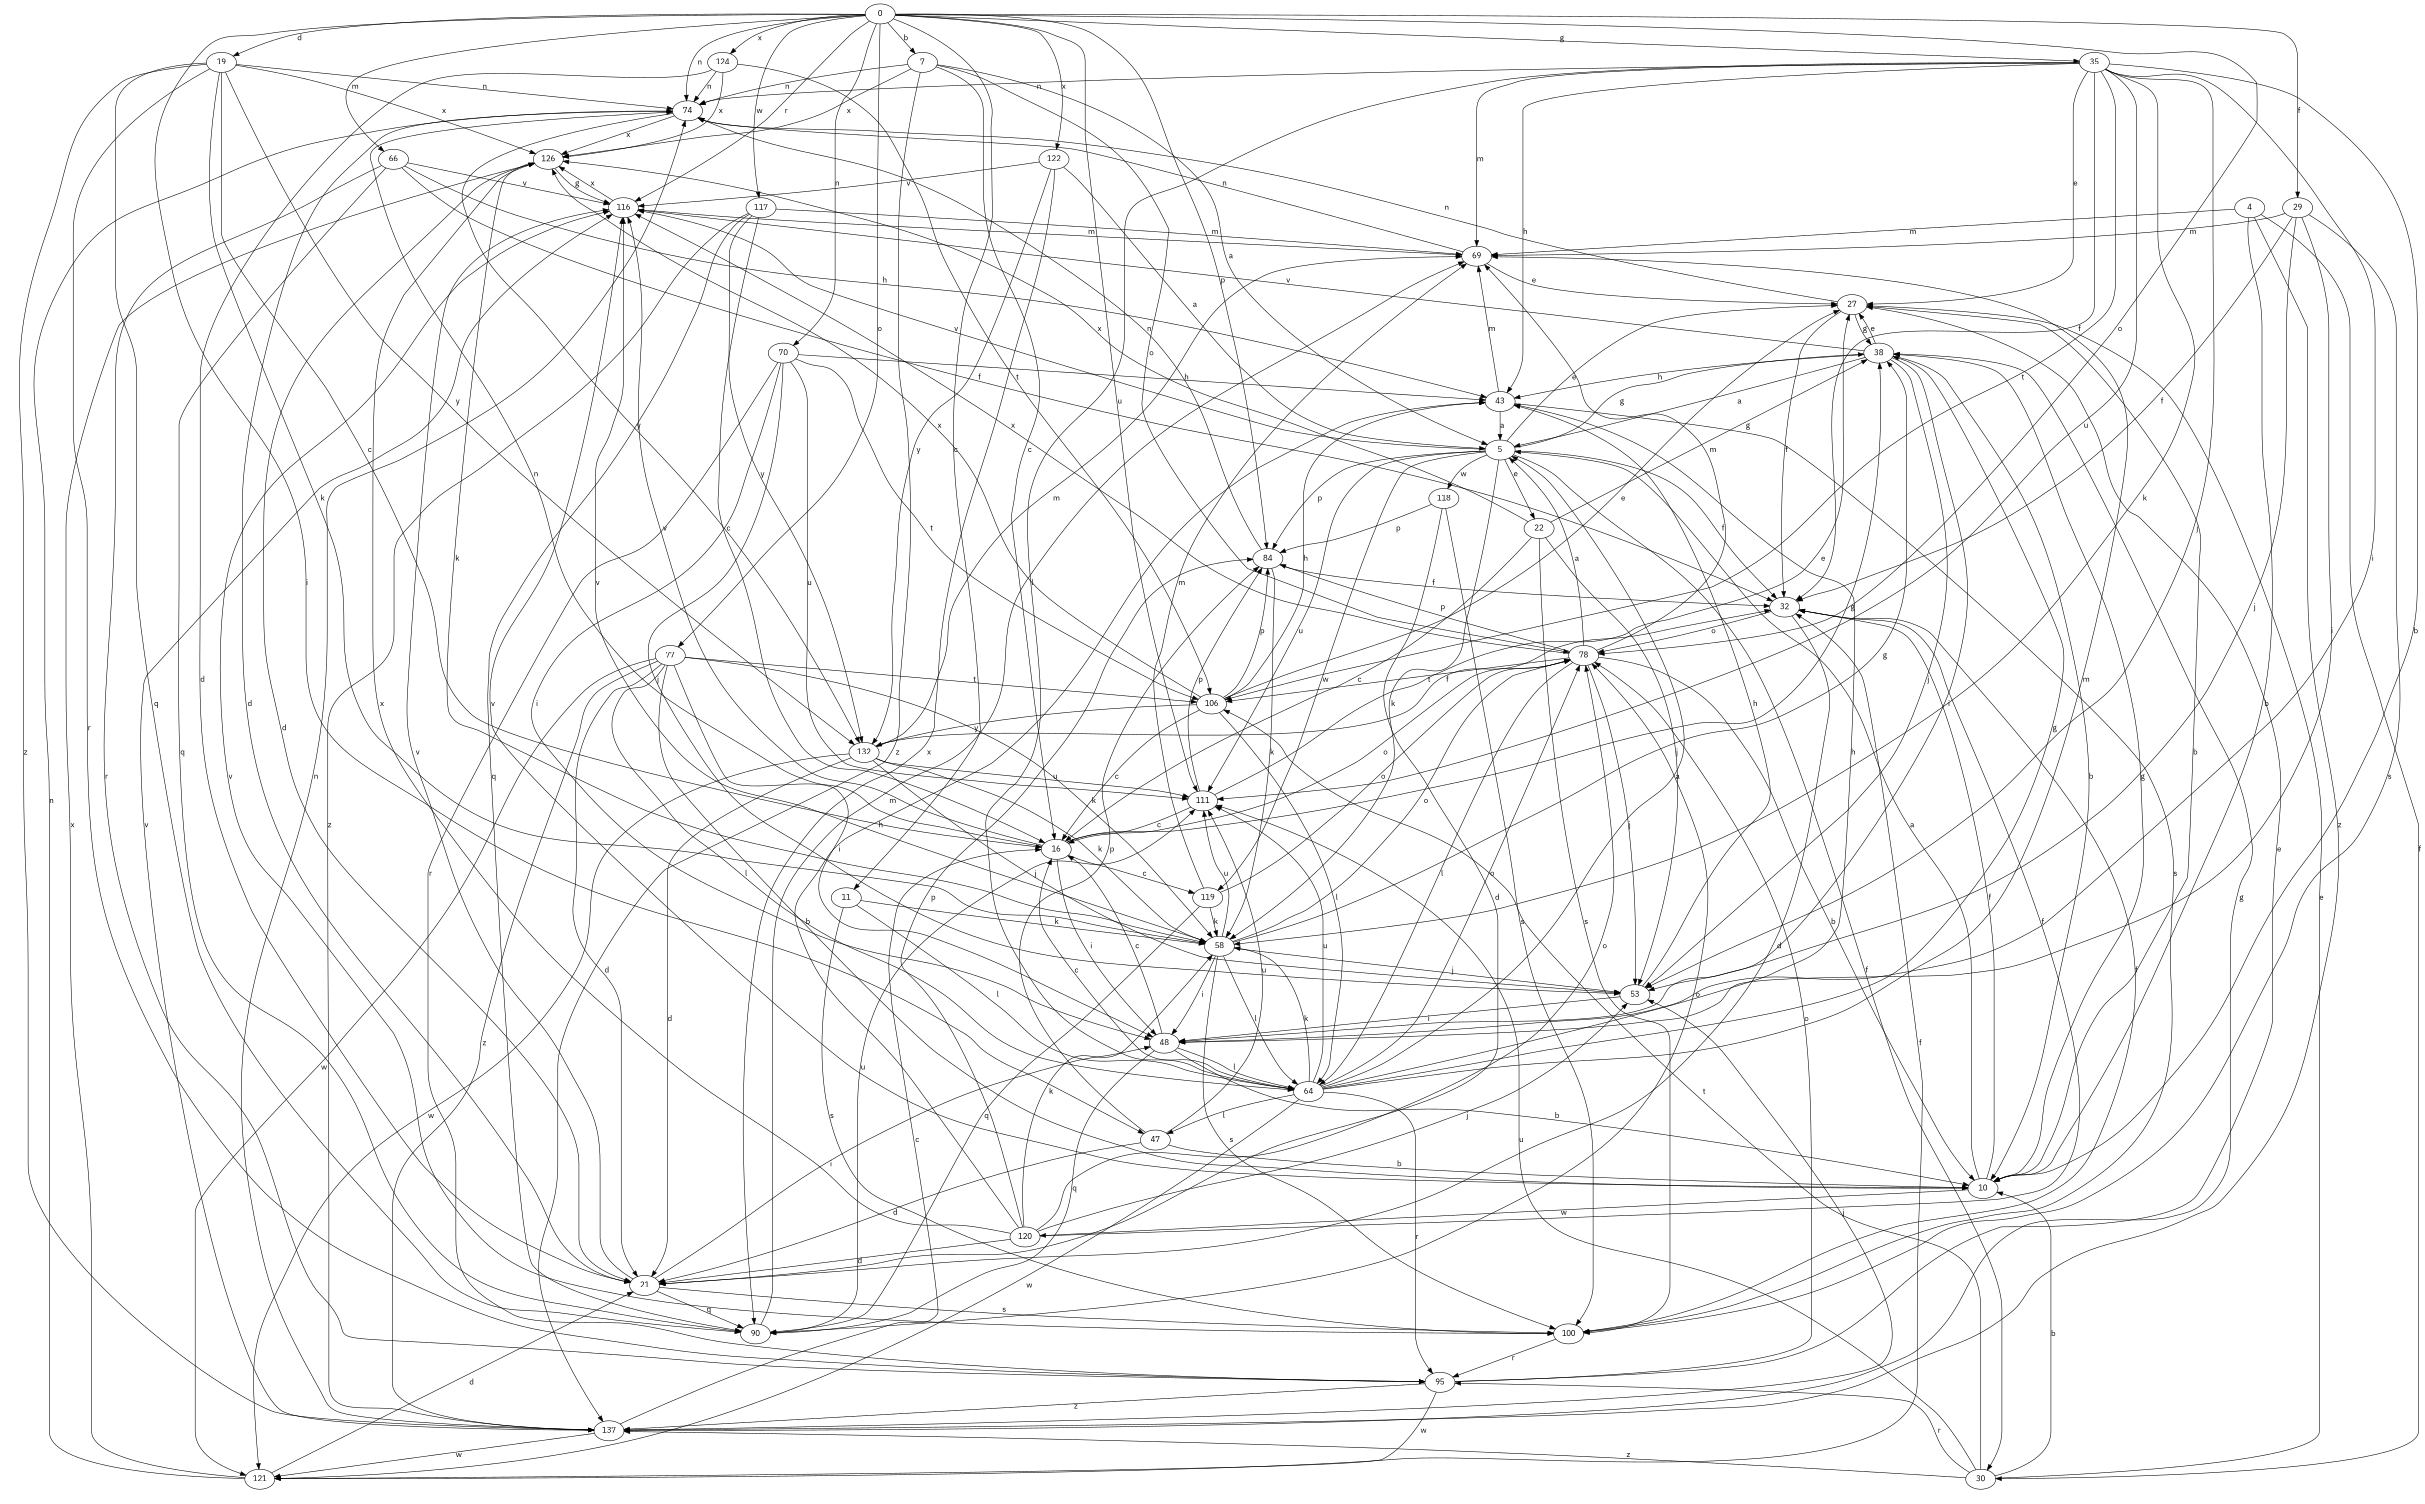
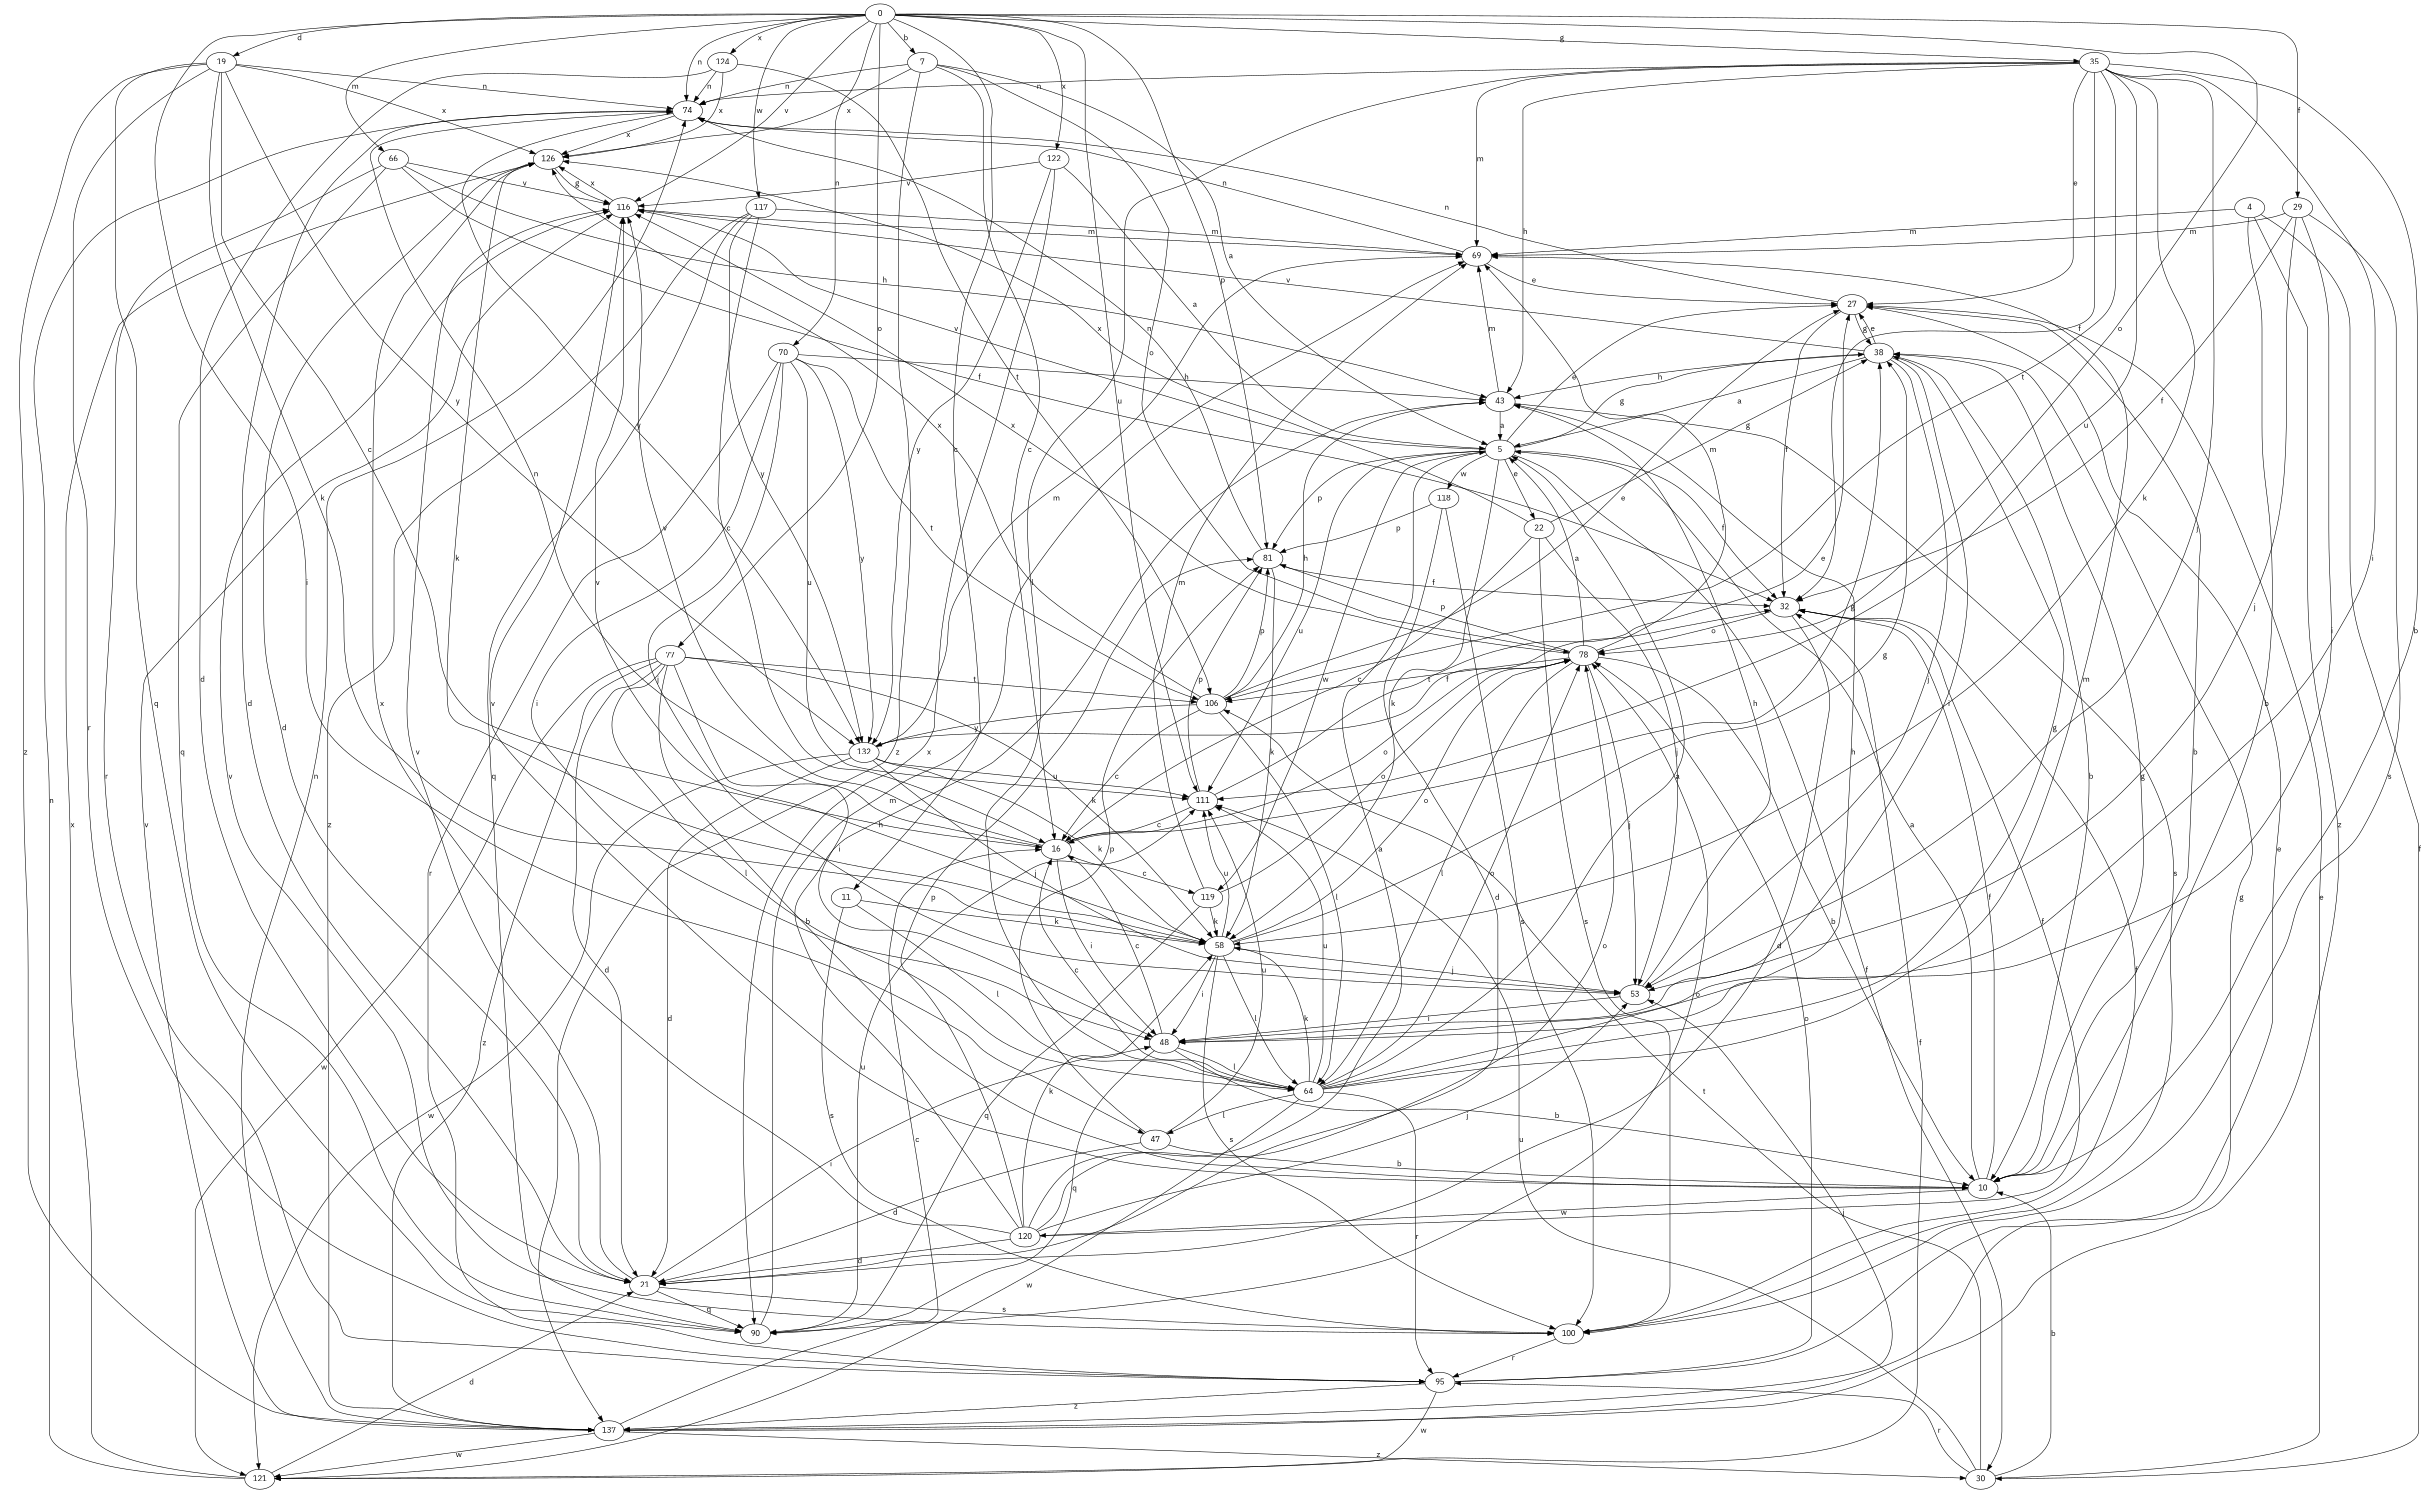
  strict digraph {
    fontname="IBM Plex Sans"
    node [fontname="IBM Plex Sans"]
    edge [fontname="IBM Plex Sans"]
    0
    7
    11
    19
    29
    35
    47
    n8 [label=66]
    70
    74
    77
    78
-   84
+   84 [label=81]
    111
    116
    117
    122
    124
    137
    5
    16
    126
    58
    64
    100
    95
    90
    132
    69
    32
    48
    53
    10
    27
    106
    43
    21
    121
    4
    30
    38
    120
    22
    118
    119
    0 -> 7 [label=b]
    0 -> 11 [label=c]
    0 -> 19 [label=d]
    0 -> 29 [label=f]
    0 -> 35 [label=g]
    0 -> 47 [label=i]
    0 -> n8 [label=m]
    0 -> 70 [label=n]
    0 -> 74 [label=n]
    0 -> 77 [label=o]
    0 -> 78 [label=o]
    0 -> 84 [label=p]
    0 -> 111 [label=u]
-   0 -> 116 [label=r]
+   0 -> 116 [label=v]
    0 -> 117 [label=w]
    0 -> 122 [label=x]
    0 -> 124 [label=x]
    7 -> 74 [label=n]
    7 -> 78 [label=o]
    7 -> 137 [label=z]
    7 -> 5 [label=a]
    7 -> 16 [label=c]
    7 -> 126 [label=x]
    11 -> 58 [label=k]
    11 -> 64 [label=l]
    11 -> 100 [label=s]
    19 -> 74 [label=n]
    19 -> 137 [label=z]
    19 -> 16 [label=c]
    19 -> 126 [label=x]
    19 -> 58 [label=k]
    19 -> 95 [label=r]
    19 -> 90 [label=q]
    19 -> 132 [label=y]
    29 -> 100 [label=s]
    29 -> 69 [label=m]
    29 -> 32 [label=f]
    29 -> 48 [label=i]
    29 -> 53 [label=j]
    35 -> 74 [label=n]
    35 -> 111 [label=u]
    35 -> 58 [label=k]
    35 -> 64 [label=l]
    35 -> 69 [label=m]
    35 -> 32 [label=f]
    35 -> 48 [label=i]
    35 -> 53 [label=j]
    35 -> 10 [label=b]
    35 -> 27 [label=e]
    35 -> 106 [label=t]
    35 -> 43 [label=h]
    47 -> 84 [label=p]
    47 -> 111 [label=u]
    47 -> 10 [label=b]
    47 -> 21 [label=d]
    n8 -> 116 [label=v]
    n8 -> 95 [label=r]
    n8 -> 90 [label=q]
    n8 -> 32 [label=f]
    n8 -> 43 [label=h]
    70 -> 111 [label=u]
    70 -> 95 [label=r]
+   70 -> 132 [label=y]
    70 -> 48 [label=i]
    70 -> 53 [label=j]
    70 -> 106 [label=t]
    70 -> 43 [label=h]
    74 -> 126 [label=x]
    74 -> 132 [label=y]
    74 -> 21 [label=d]
    77 -> 137 [label=z]
    77 -> 58 [label=k]
    77 -> 64 [label=l]
    77 -> 48 [label=i]
    77 -> 10 [label=b]
    77 -> 106 [label=t]
    77 -> 21 [label=d]
    77 -> 121 [label=w]
    78 -> 84 [label=p]
    78 -> 116 [label=x]
    78 -> 5 [label=a]
    78 -> 64 [label=l]
    78 -> 69 [label=m]
    78 -> 53 [label=j]
    78 -> 10 [label=b]
    78 -> 106 [label=t]
    84 -> 74 [label=n]
    84 -> 58 [label=k]
    84 -> 32 [label=f]
    111 -> 84 [label=p]
    111 -> 16 [label=c]
    111 -> 27 [label=e]
    116 -> 126 [label=x]
    116 -> 69 [label=m]
    117 -> 137 [label=z]
    117 -> 16 [label=c]
    117 -> 90 [label=q]
    117 -> 132 [label=y]
    117 -> 69 [label=m]
    122 -> 116 [label=v]
    122 -> 5 [label=a]
    122 -> 90 [label=x]
    122 -> 132 [label=y]
    124 -> 74 [label=n]
    124 -> 126 [label=x]
    124 -> 106 [label=t]
    124 -> 21 [label=d]
    137 -> 74 [label=n]
    137 -> 116 [label=v]
    137 -> 16 [label=c]
    137 -> 53 [label=j]
    137 -> 121 [label=w]
    137 -> 38 [label=g]
    5 -> 84 [label=p]
    5 -> 111 [label=u]
    5 -> 116 [label=v]
    5 -> 58 [label=k]
    5 -> 32 [label=f]
    5 -> 27 [label=e]
    5 -> 30 [label=f]
    5 -> 38 [label=g]
    5 -> 22 [label=e]
    5 -> 118 [label=w]
    5 -> 119 [label=w]
    16 -> 74 [label=n]
    16 -> 78 [label=o]
    16 -> 116 [label=v]
    16 -> 48 [label=i]
    16 -> 38 [label=g]
    16 -> 119 [label=c]
    126 -> 116 [label=g]
    126 -> 58 [label=k]
    126 -> 21 [label=d]
    58 -> 78 [label=o]
    58 -> 111 [label=u]
    58 -> 116 [label=v]
    58 -> 64 [label=l]
    58 -> 100 [label=s]
    58 -> 48 [label=i]
    58 -> 53 [label=j]
    58 -> 38 [label=g]
    64 -> 47 [label=l]
    64 -> 78 [label=o]
    64 -> 111 [label=u]
    64 -> 5 [label=a]
    64 -> 16 [label=c]
    64 -> 58 [label=k]
    64 -> 95 [label=r]
    64 -> 69 [label=m]
    64 -> 43 [label=h]
    64 -> 121 [label=w]
    64 -> 38 [label=g]
    100 -> 116 [label=v]
    100 -> 95 [label=r]
    100 -> 32 [label=f]
    95 -> 78 [label=o]
    95 -> 137 [label=z]
    95 -> 27 [label=e]
    95 -> 121 [label=w]
    90 -> 78 [label=o]
    90 -> 111 [label=u]
    90 -> 69 [label=m]
    132 -> 111 [label=u]
    132 -> 58 [label=k]
    132 -> 69 [label=m]
    132 -> 32 [label=f]
    132 -> 53 [label=j]
    132 -> 21 [label=d]
    132 -> 121 [label=w]
    69 -> 74 [label=n]
    69 -> 27 [label=e]
    32 -> 78 [label=o]
    32 -> 21 [label=d]
    48 -> 16 [label=c]
    48 -> 64 [label=l]
    48 -> 90 [label=q]
    48 -> 10 [label=b]
    53 -> 48 [label=i]
    53 -> 43 [label=h]
    10 -> 116 [label=v]
    10 -> 5 [label=a]
    10 -> 32 [label=f]
    10 -> 38 [label=g]
    10 -> 120 [label=w]
    27 -> 74 [label=n]
    27 -> 32 [label=f]
    27 -> 10 [label=b]
    27 -> 38 [label=g]
    106 -> 84 [label=p]
    106 -> 16 [label=c]
    106 -> 126 [label=x]
    106 -> 64 [label=l]
    106 -> 132 [label=y]
    106 -> 27 [label=e]
    106 -> 43 [label=h]
    43 -> 5 [label=a]
    43 -> 100 [label=s]
    43 -> 69 [label=m]
    21 -> 116 [label=v]
    21 -> 100 [label=s]
    21 -> 90 [label=q]
    21 -> 48 [label=i]
    121 -> 74 [label=n]
    121 -> 126 [label=x]
    121 -> 32 [label=f]
    121 -> 21 [label=d]
    4 -> 137 [label=z]
    4 -> 69 [label=m]
    4 -> 10 [label=b]
    4 -> 30 [label=f]
    30 -> 111 [label=u]
-   30 -> 137 [label=z]
+   137 -> 30 [label=z]
    30 -> 95 [label=r]
    30 -> 10 [label=b]
    30 -> 27 [label=e]
    30 -> 106 [label=t]
    38 -> 116 [label=v]
    38 -> 5 [label=a]
    38 -> 48 [label=i]
    38 -> 53 [label=j]
    38 -> 10 [label=b]
    38 -> 27 [label=e]
    38 -> 43 [label=h]
    120 -> 78 [label=o]
    120 -> 84 [label=p]
+   120 -> 5 [label=a]
    120 -> 126 [label=x]
    120 -> 58 [label=k]
    120 -> 32 [label=f]
    120 -> 53 [label=j]
    120 -> 43 [label=h]
    120 -> 21 [label=d]
    22 -> 16 [label=c]
    22 -> 126 [label=x]
    22 -> 100 [label=s]
    22 -> 53 [label=j]
    22 -> 38 [label=g]
    118 -> 84 [label=p]
    118 -> 100 [label=s]
    118 -> 21 [label=d]
    119 -> 78 [label=o]
    119 -> 58 [label=k]
    119 -> 90 [label=q]
    119 -> 69 [label=m]
  }
